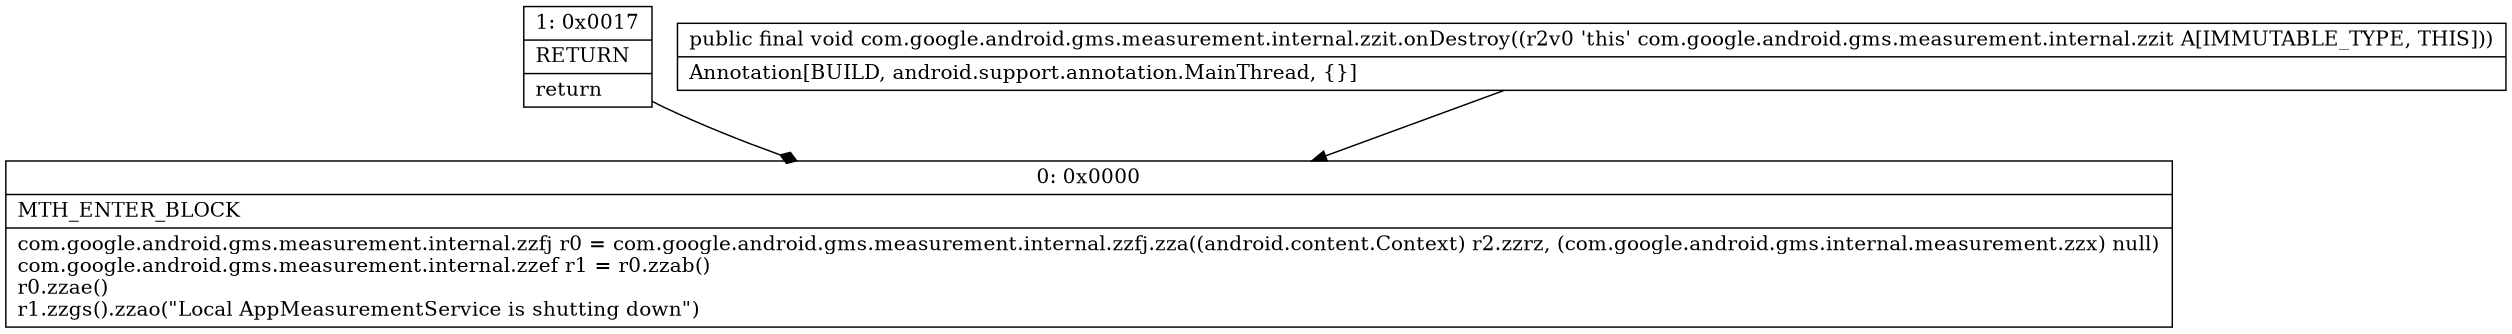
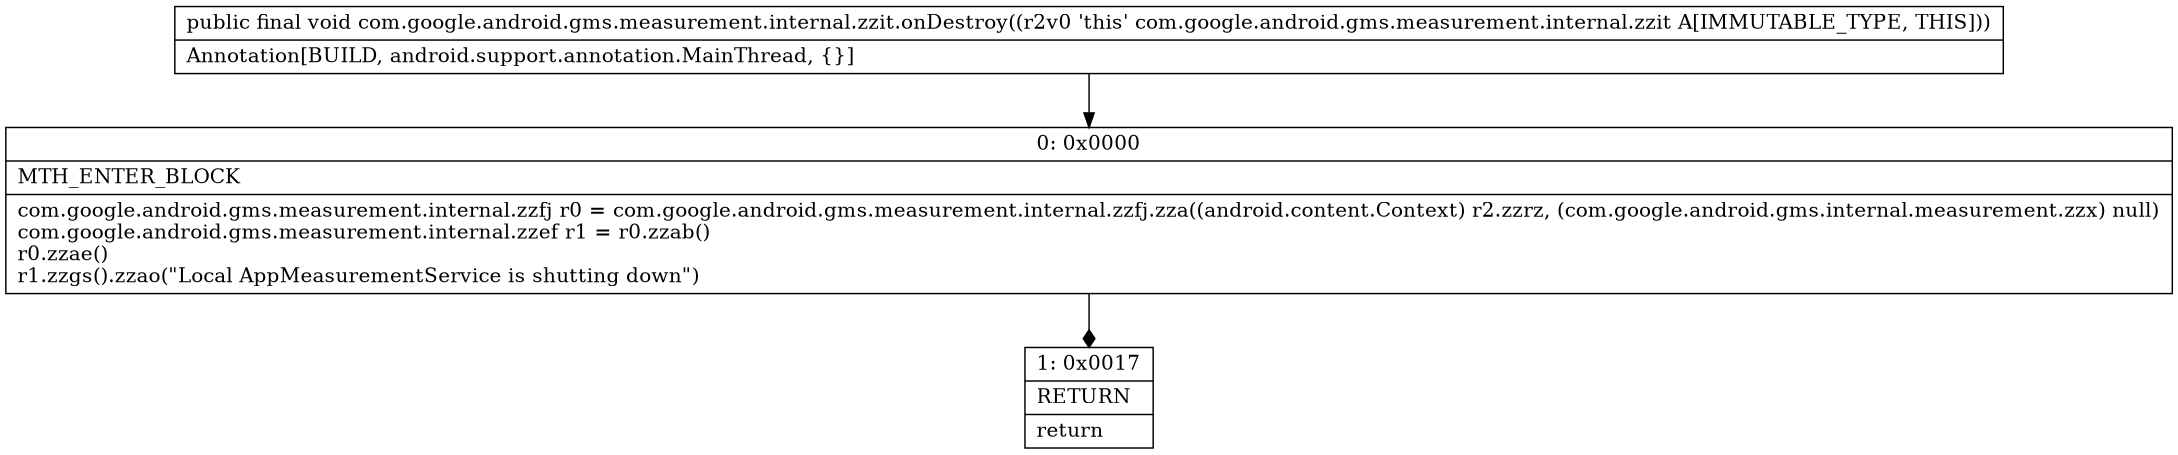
  digraph {
    node [shape=record]
    n1 [label="{0\:\ 0x0000|MTH_ENTER_BLOCK\l|com.google.android.gms.measurement.internal.zzfj r0 = com.google.android.gms.measurement.internal.zzfj.zza((android.content.Context) r2.zzrz, (com.google.android.gms.internal.measurement.zzx) null)\lcom.google.android.gms.measurement.internal.zzef r1 = r0.zzab()\lr0.zzae()\lr1.zzgs().zzao(\"Local AppMeasurementService is shutting down\")\l}"]
    n2 [label="{1\:\ 0x0017|RETURN\l|return\l}"]
    n3 [label="{public final void com.google.android.gms.measurement.internal.zzit.onDestroy((r2v0 'this' com.google.android.gms.measurement.internal.zzit A[IMMUTABLE_TYPE, THIS]))  | Annotation[BUILD, android.support.annotation.MainThread, \{\}]\l}"]
-   n2 -> n1 [arrowhead=diamond]
+   n1 -> n2 [arrowhead=diamond]
    n3 -> n1 [arrowhead=normal]
  }
